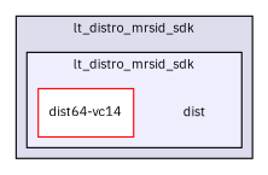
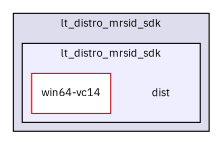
  digraph {
    compound=true
    fontname="IBM Plex Sans"
    node [fontname="IBM Plex Sans" fontsize=10]
    n1 [label=dist shape=plaintext]
-   n2 [color=red fillcolor=white label="dist64-vc14" shape=box style=filled]
+   n2 [color=red fillcolor=white label="win64-vc14" shape=box style=filled]
    subgraph cluster_1 {
      bgcolor="#ddddee"
      fontsize=10
      label=lt_distro_mrsid_sdk
      pencolor=black
      subgraph cluster_2 {
        bgcolor="#eeeeff"
        fontsize=10
        pencolor=black
        n1
        n2
      }
    }
  }
